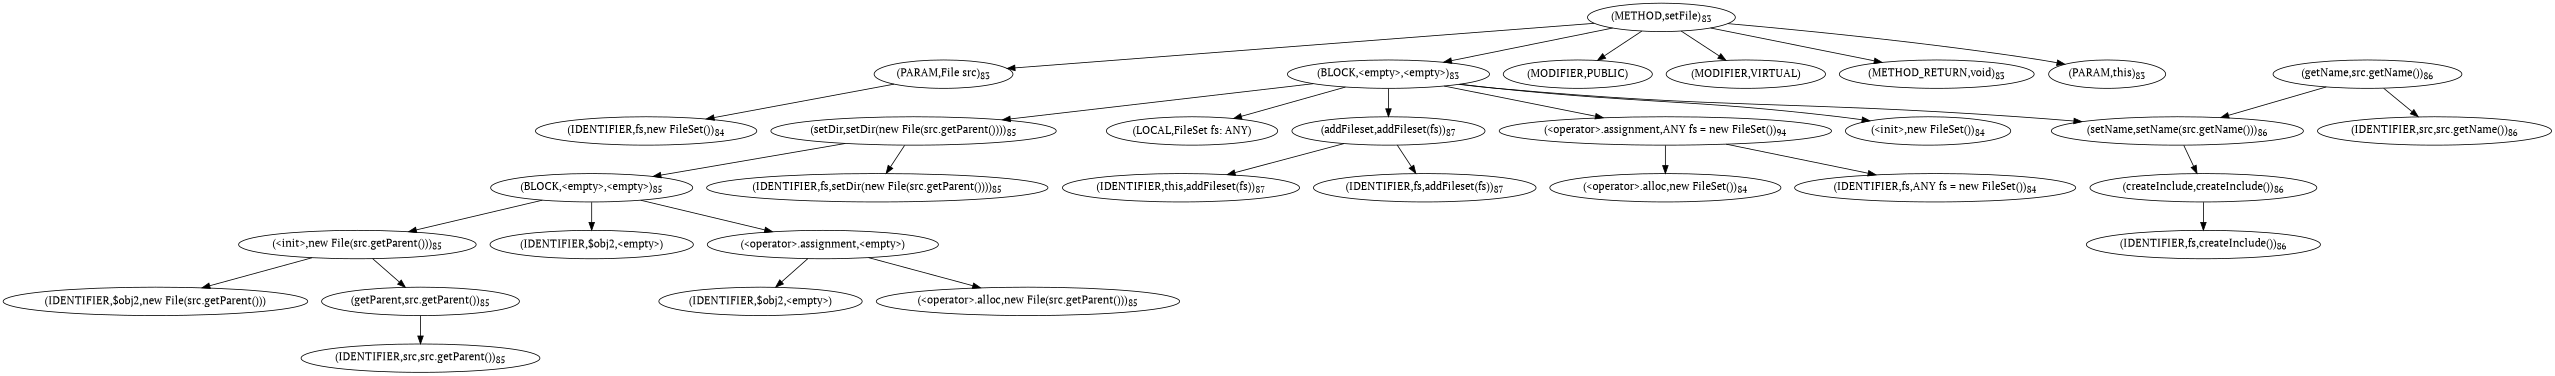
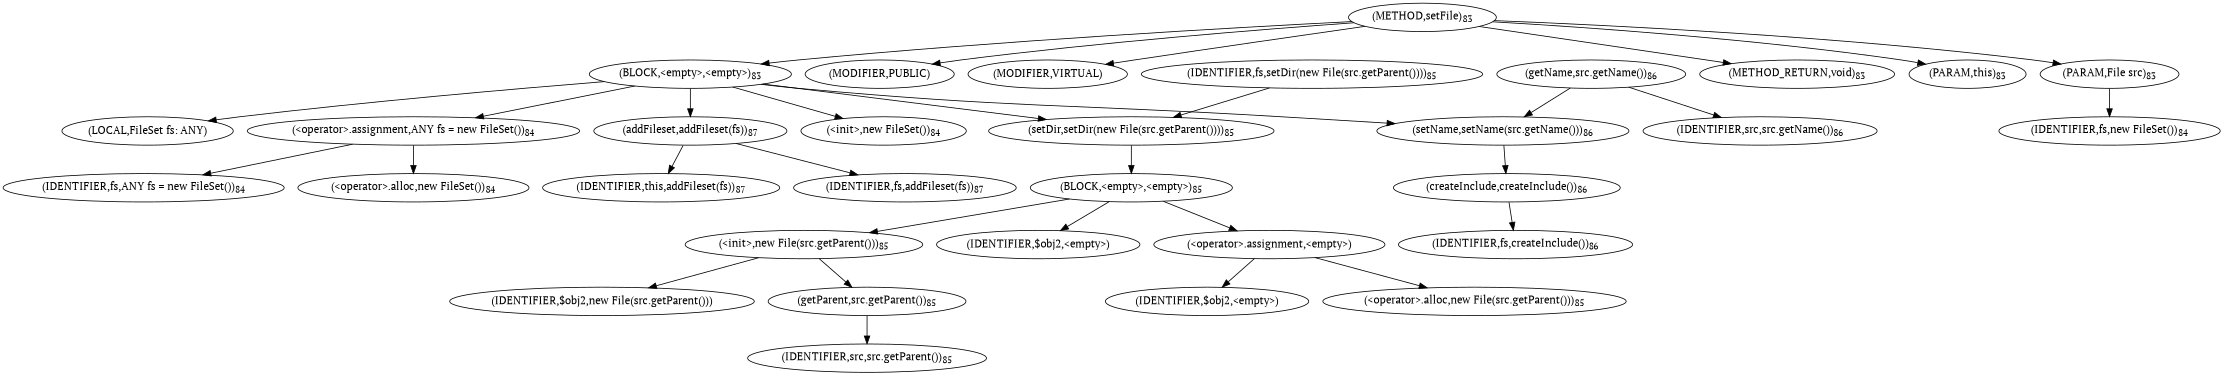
  digraph {
    fontname="PT Serif"
    node [fontname="PT Serif"]
    edge [fontname="PT Serif"]
    n1 [label=<(METHOD,setFile)<SUB>83</SUB>>]
    n2 [label=<(PARAM,this)<SUB>83</SUB>>]
    n3 [label=<(PARAM,File src)<SUB>83</SUB>>]
    n4 [label=<(BLOCK,&lt;empty&gt;,&lt;empty&gt;)<SUB>83</SUB>>]
    n5 [label=<(MODIFIER,PUBLIC)>]
    n6 [label=<(MODIFIER,VIRTUAL)>]
    n7 [label=<(METHOD_RETURN,void)<SUB>83</SUB>>]
    n8 [label=<(IDENTIFIER,fs,new FileSet())<SUB>84</SUB>>]
    n9 [label=<(LOCAL,FileSet fs: ANY)>]
-   n10 [label=<(&lt;operator&gt;.assignment,ANY fs = new FileSet())<SUB>94</SUB>>]
+   n10 [label=<(&lt;operator&gt;.assignment,ANY fs = new FileSet())<SUB>84</SUB>>]
    n11 [label=<(&lt;init&gt;,new FileSet())<SUB>84</SUB>>]
    n12 [label=<(setDir,setDir(new File(src.getParent())))<SUB>85</SUB>>]
    n13 [label=<(setName,setName(src.getName()))<SUB>86</SUB>>]
    n14 [label=<(addFileset,addFileset(fs))<SUB>87</SUB>>]
    n15 [label=<(IDENTIFIER,fs,ANY fs = new FileSet())<SUB>84</SUB>>]
    n16 [label=<(&lt;operator&gt;.alloc,new FileSet())<SUB>84</SUB>>]
    n17 [label=<(IDENTIFIER,fs,setDir(new File(src.getParent())))<SUB>85</SUB>>]
    n18 [label=<(BLOCK,&lt;empty&gt;,&lt;empty&gt;)<SUB>85</SUB>>]
    n19 [label=<(createInclude,createInclude())<SUB>86</SUB>>]
    n20 [label=<(IDENTIFIER,this,addFileset(fs))<SUB>87</SUB>>]
    n21 [label=<(IDENTIFIER,fs,addFileset(fs))<SUB>87</SUB>>]
    n22 [label=<(&lt;operator&gt;.assignment,&lt;empty&gt;)>]
    n23 [label=<(&lt;init&gt;,new File(src.getParent()))<SUB>85</SUB>>]
    n24 [label=<(IDENTIFIER,$obj2,&lt;empty&gt;)>]
    n25 [label=<(IDENTIFIER,$obj2,&lt;empty&gt;)>]
    n26 [label=<(&lt;operator&gt;.alloc,new File(src.getParent()))<SUB>85</SUB>>]
    n27 [label=<(IDENTIFIER,$obj2,new File(src.getParent()))>]
    n28 [label=<(getParent,src.getParent())<SUB>85</SUB>>]
    n29 [label=<(IDENTIFIER,src,src.getParent())<SUB>85</SUB>>]
    n30 [label=<(IDENTIFIER,fs,createInclude())<SUB>86</SUB>>]
    n31 [label=<(getName,src.getName())<SUB>86</SUB>>]
    n32 [label=<(IDENTIFIER,src,src.getName())<SUB>86</SUB>>]
    n1 -> n2
    n1 -> n3
    n1 -> n4
    n1 -> n5
    n1 -> n6
    n1 -> n7
    n3 -> n8
    n4 -> n9
    n4 -> n10
    n4 -> n11
    n4 -> n12
    n4 -> n13
    n4 -> n14
    n10 -> n15
    n10 -> n16
-   n12 -> n17
+   n17 -> n12
    n12 -> n18
    n13 -> n19
    n14 -> n20
    n14 -> n21
    n18 -> n22
    n18 -> n23
    n18 -> n24
    n19 -> n30
    n22 -> n25
    n22 -> n26
    n23 -> n27
    n23 -> n28
    n28 -> n29
    n31 -> n13
    n31 -> n32
  }
